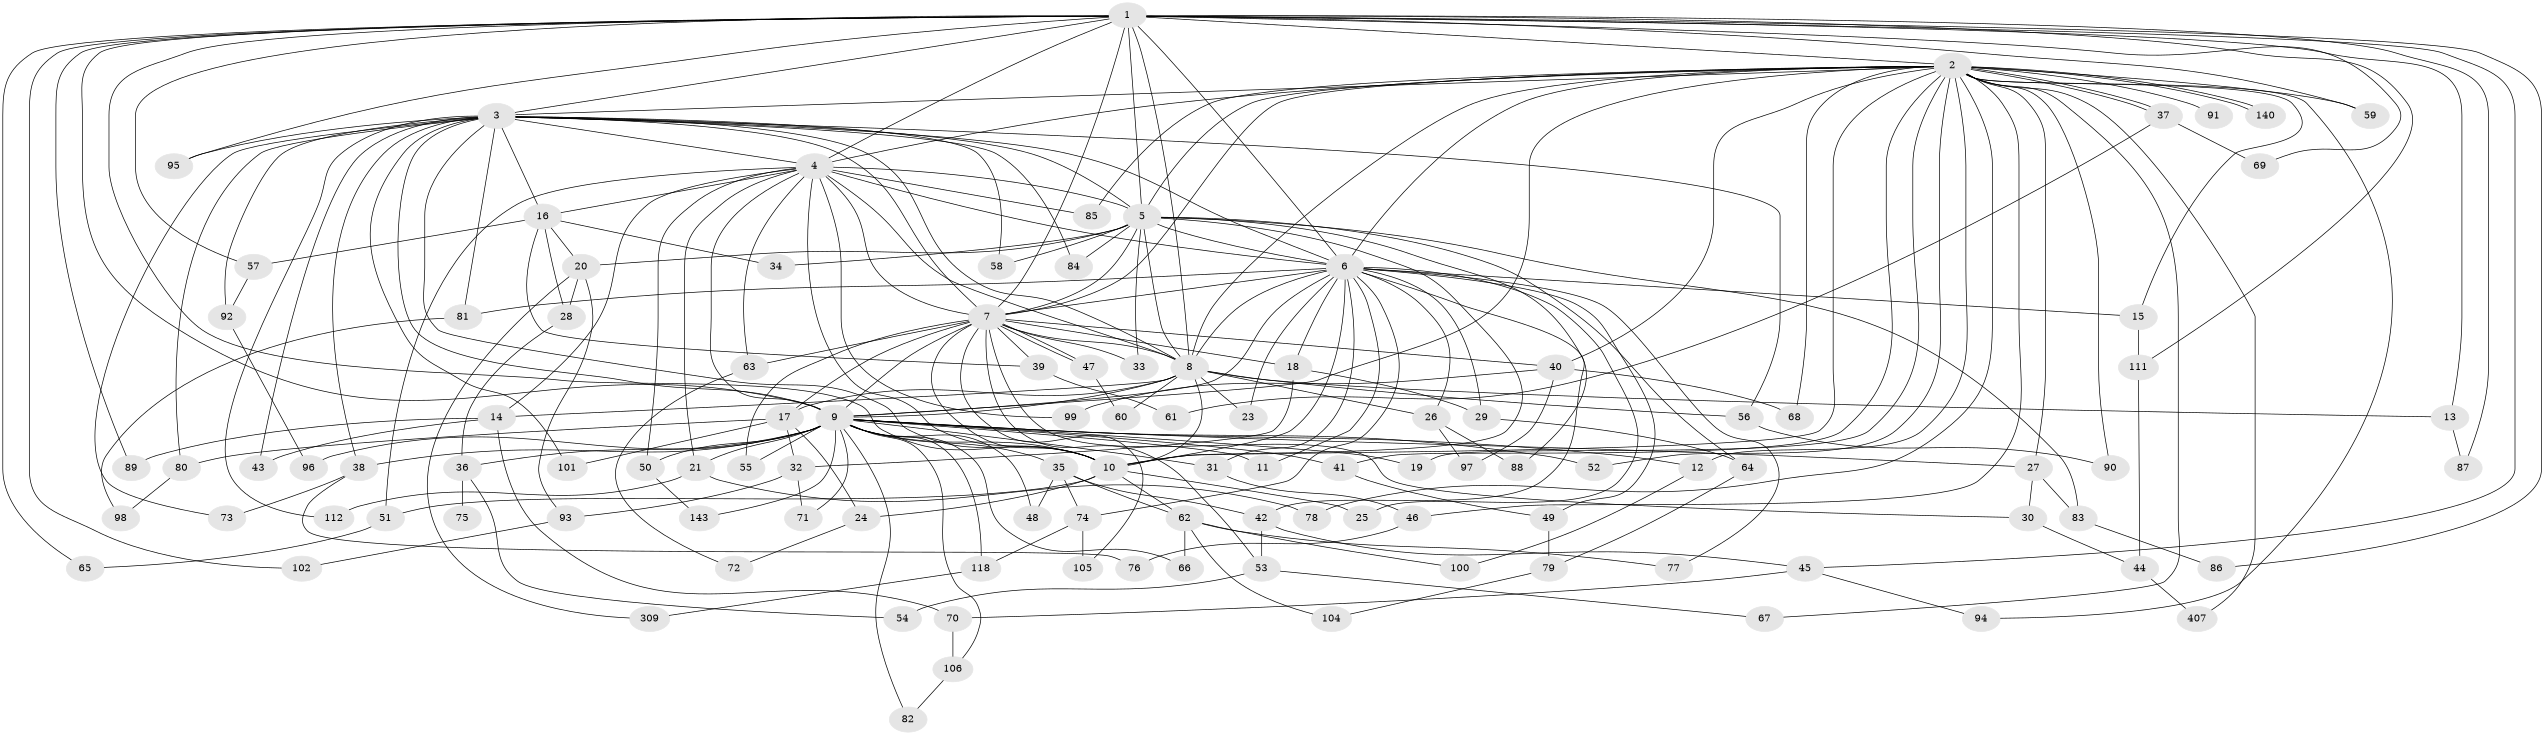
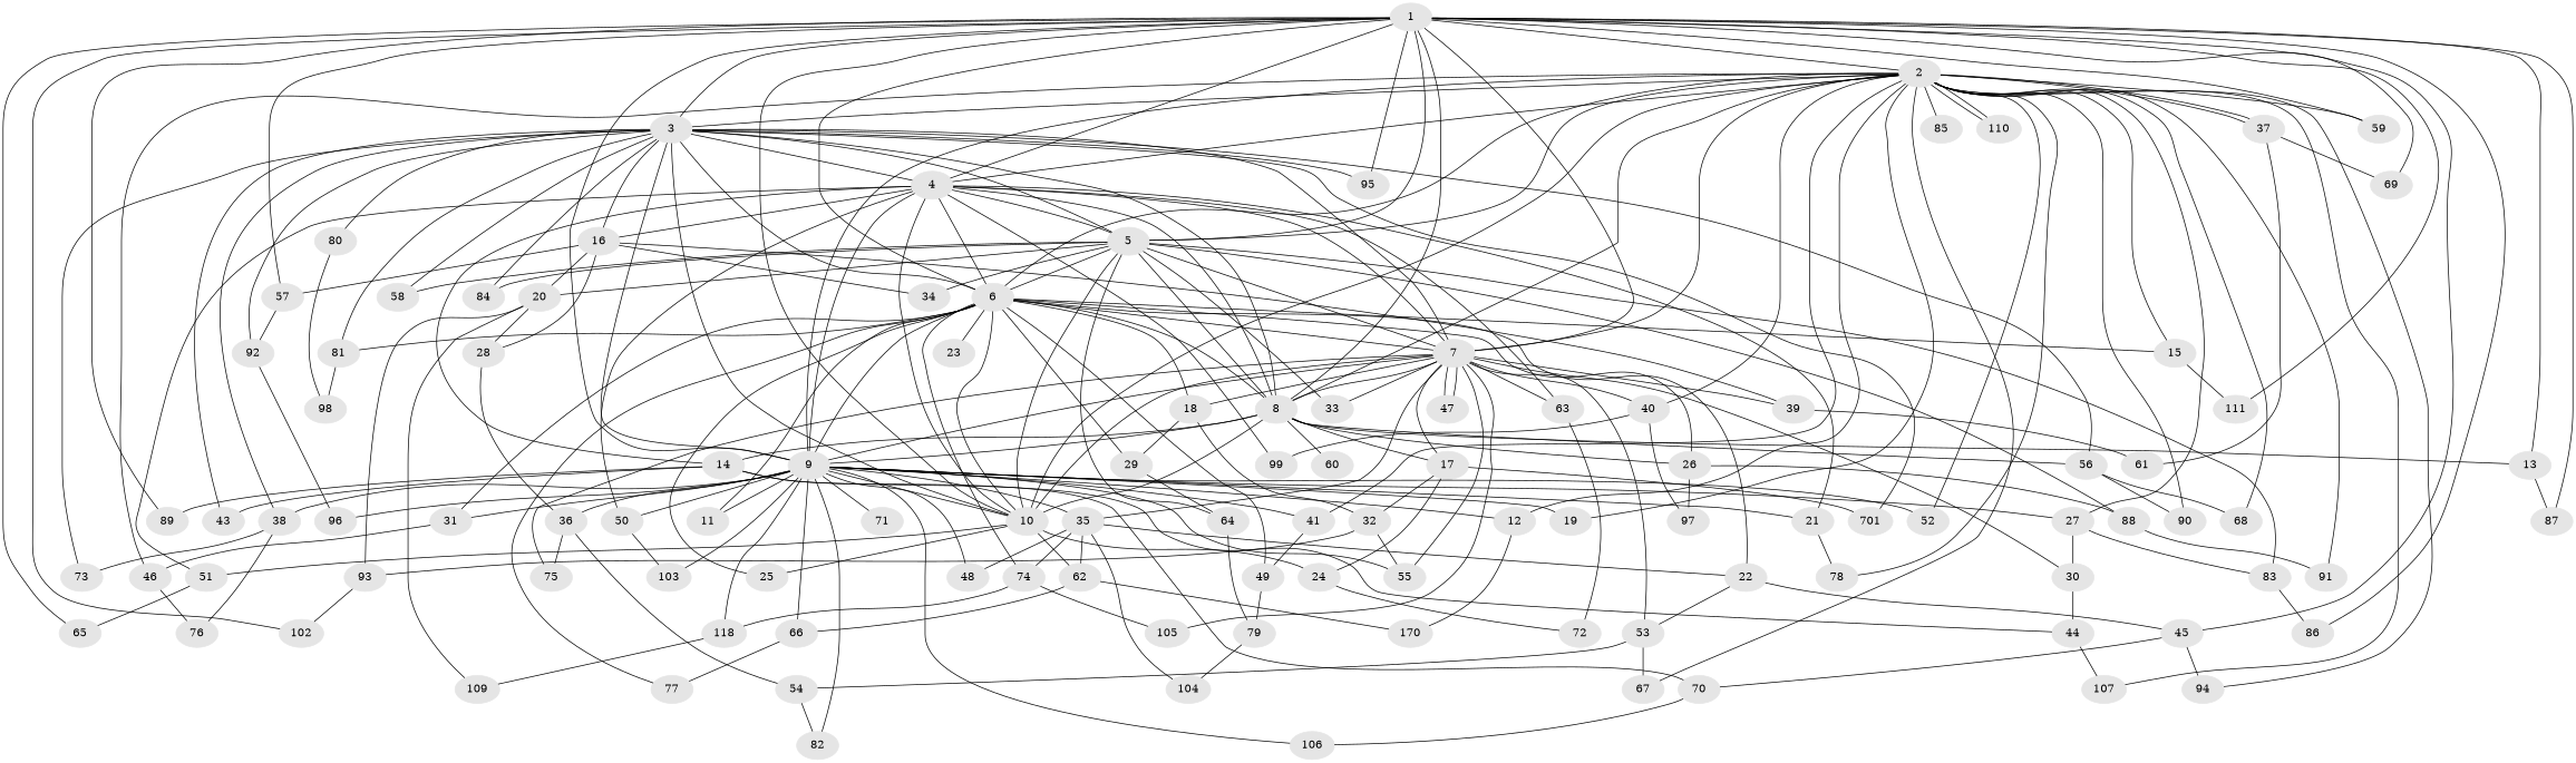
  graph {
    node [color=gray90 style=filled]
    1
    2
    3
    4
    5
    6
    7
    8
    9
    10
    13
    45
    57
    59
    65
    69
    86
    87
    89
    95
    102
    111
    12
    15
    19
    27
    37
    40
    41
    46
    52
    67
    68
    78
    85
    90
    91
    94
-   107 [label=407]
-   110 [label=140]
+   107
+   110
    16
    38
    43
    56
    58
    73
    80
    81
    84
    92
-   101
-   112
+   101 [label=701]
    14
    21
    50
    51
    63
    99
    20
    33
    34
    64
    83
    88
    11
    18
    23
    25
    26
    29
    31
-   42
+   42 [label=22]
    49
    74
    77
    17
    30
    35
    39
    47
    53
    55
    75
    105
    60
    36
    48
    66
    71
    82
    96
-   103 [label=143]
+   103
    106
    n94 [label=118]
    24
    62
    70
-   100
+   100 [label=170]
    61
    97
    76
    28
    98
    44
    72
    93
-   109 [label=309]
+   109
    79
    32
    54
    104
    1 -- 2
    1 -- 3
    1 -- 4
    1 -- 5
    1 -- 6
    1 -- 7
    1 -- 8
    1 -- 9
    1 -- 10
    1 -- 13
    1 -- 45
    1 -- 57
    1 -- 59
    1 -- 65
    1 -- 69
    1 -- 86
    1 -- 87
    1 -- 89
    1 -- 95
    1 -- 102
    1 -- 111
    2 -- 3
    2 -- 4
    2 -- 5
    2 -- 6
    2 -- 7
    2 -- 8
    2 -- 9
    2 -- 10
    2 -- 59
    2 -- 12
    2 -- 15
    2 -- 19
    2 -- 27
    2 -- 37
    2 -- 37
    2 -- 40
    2 -- 41
    2 -- 46
    2 -- 52
    2 -- 67
    2 -- 68
    2 -- 78
    2 -- 85
    2 -- 90
    2 -- 91
    2 -- 94
    2 -- 107
    2 -- 110
    2 -- 110
    3 -- 4
    3 -- 5
    3 -- 6
    3 -- 7
    3 -- 8
    3 -- 9
    3 -- 10
    3 -- 95
    3 -- 16
    3 -- 38
    3 -- 43
    3 -- 56
    3 -- 58
    3 -- 73
    3 -- 80
    3 -- 81
    3 -- 84
    3 -- 92
    3 -- 101
-   3 -- 112
    4 -- 5
    4 -- 6
    4 -- 7
    4 -- 8
    4 -- 9
    4 -- 10
-   4 -- 85
    4 -- 16
    4 -- 14
    4 -- 21
    4 -- 50
    4 -- 51
    4 -- 63
    4 -- 99
    5 -- 6
    5 -- 7
    5 -- 8
    5 -- 10
    5 -- 58
    5 -- 84
    5 -- 20
    5 -- 33
    5 -- 34
    5 -- 64
    5 -- 83
    5 -- 88
    6 -- 7
    6 -- 8
    6 -- 9
    6 -- 10
    6 -- 15
    6 -- 81
    6 -- 11
    6 -- 18
    6 -- 23
    6 -- 25
    6 -- 26
    6 -- 29
    6 -- 31
    6 -- 42
    6 -- 49
    6 -- 74
    6 -- 77
    7 -- 8
    7 -- 9
    7 -- 10
    7 -- 40
    7 -- 63
    7 -- 33
    7 -- 18
    7 -- 17
    7 -- 30
+   7 -- 35
    7 -- 39
    7 -- 47
    7 -- 47
    7 -- 53
    7 -- 55
+   7 -- 75
    7 -- 105
    8 -- 9
    8 -- 10
    8 -- 13
    8 -- 56
    8 -- 14
-   8 -- 23
    8 -- 26
    8 -- 17
    8 -- 60
    9 -- 10
    9 -- 12
    9 -- 19
    9 -- 27
    9 -- 41
    9 -- 52
    9 -- 38
    9 -- 21
    9 -- 50
    9 -- 11
    9 -- 31
    9 -- 35
    9 -- 55
    9 -- 36
    9 -- 48
    9 -- 66
    9 -- 71
    9 -- 82
    9 -- 96
    9 -- 103
    9 -- 106
    9 -- n94
    10 -- 51
    10 -- 25
    10 -- 24
    10 -- 62
    13 -- 87
    45 -- 94
    45 -- 70
    57 -- 92
    12 -- 100
    15 -- 111
    27 -- 83
    27 -- 30
    37 -- 69
    37 -- 61
-   40 -- 68
+   56 -- 68
    40 -- 99
    40 -- 97
    41 -- 49
    46 -- 76
    16 -- 57
    16 -- 20
    16 -- 34
    16 -- 39
    16 -- 28
    38 -- 73
    38 -- 76
    56 -- 90
    80 -- 98
    81 -- 98
    92 -- 96
    14 -- 89
    14 -- 43
    14 -- 70
-   111 -- 44
+   14 -- 44
    21 -- 78
-   21 -- 112
    50 -- 103
    51 -- 65
    63 -- 72
    20 -- 28
    20 -- 93
    20 -- 109
    64 -- 79
    83 -- 86
+   88 -- 91
    18 -- 29
    18 -- 32
    26 -- 88
    26 -- 97
    29 -- 64
    31 -- 46
    42 -- 45
    42 -- 53
    49 -- 79
    74 -- 105
    74 -- n94
-   17 -- 80
    17 -- 101
    17 -- 24
    17 -- 32
    30 -- 44
    35 -- 42
    35 -- 74
    35 -- 48
    35 -- 62
    39 -- 61
-   47 -- 60
    53 -- 67
    53 -- 54
    36 -- 75
    36 -- 54
-   62 -- 77
+   66 -- 77
    n94 -- 109
    24 -- 72
    62 -- 66
    62 -- 100
-   62 -- 104
+   35 -- 104
    70 -- 106
    28 -- 36
    44 -- 107
    93 -- 102
    79 -- 104
-   32 -- 71
+   32 -- 55
    32 -- 93
-   106 -- 82
+   54 -- 82
  }
